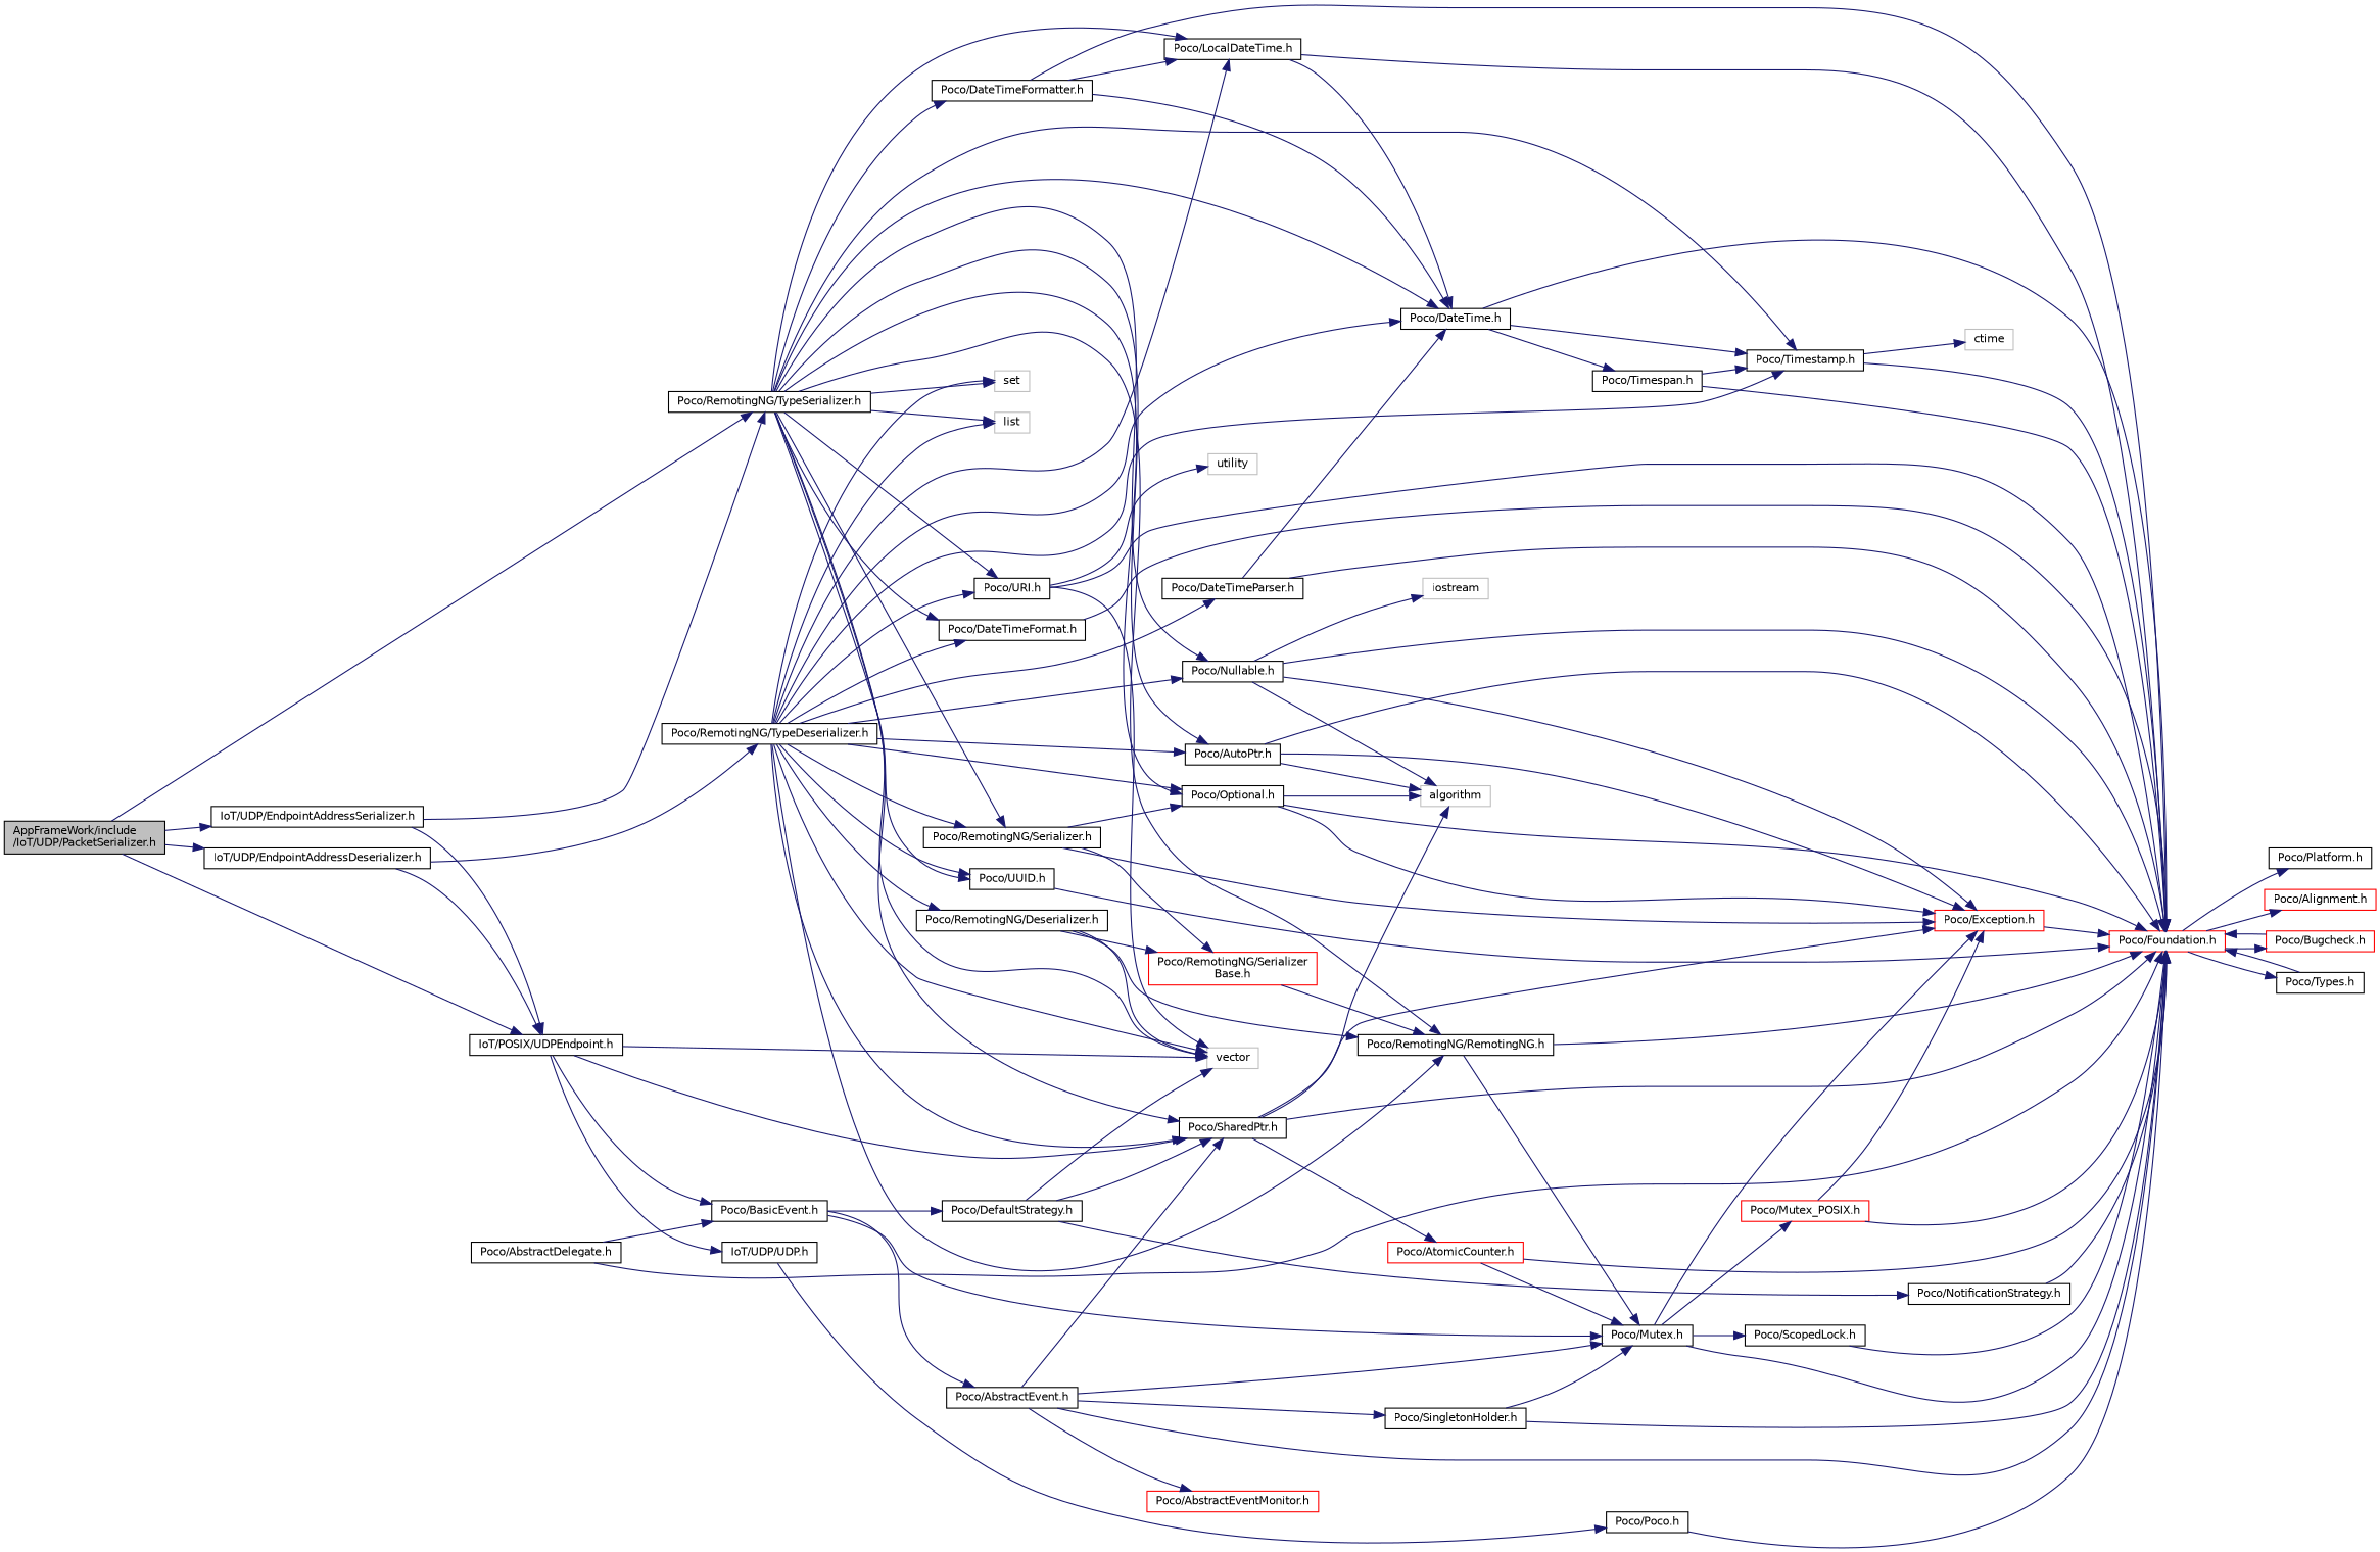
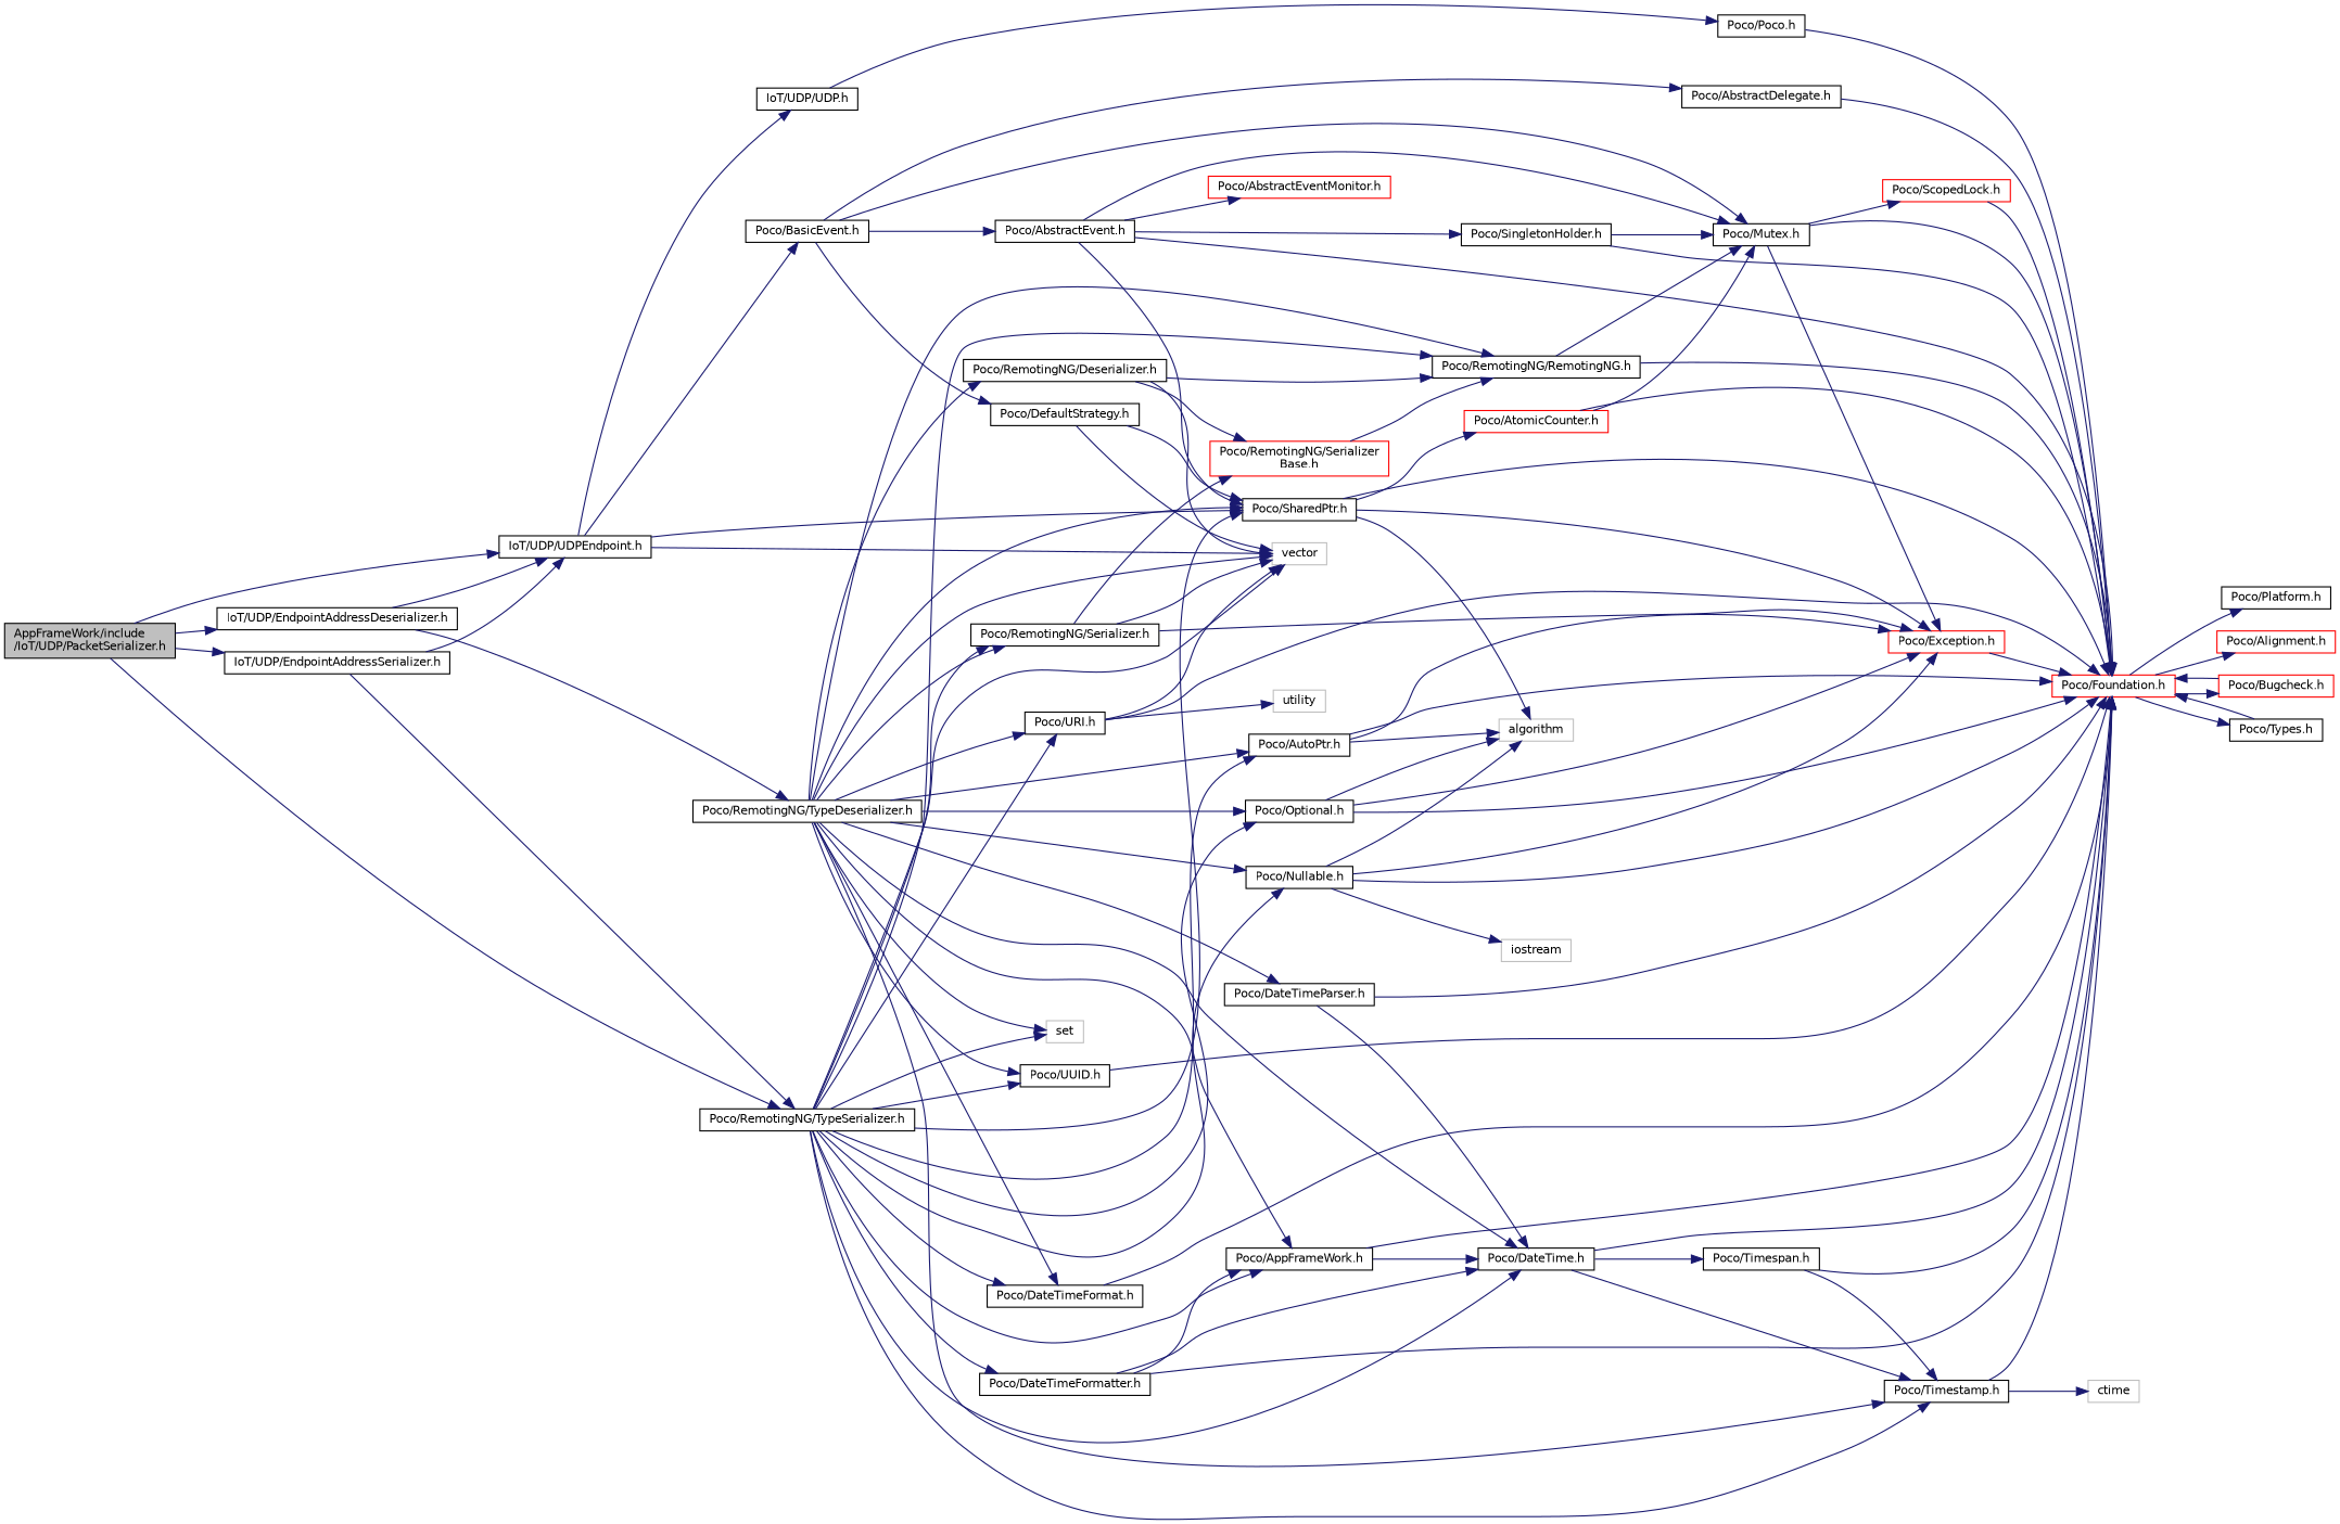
  digraph {
    rankdir=LR
    node [color=black fillcolor=white fontname=Helvetica fontsize=10 shape=record style=filled]
    edge [color=midnightblue fontname=Helvetica fontsize=10 labelfontname=Helvetica labelfontsize=10 style=solid]
    n1 [fillcolor=grey75 fontcolor=black height=0.2 label="AppFrameWork/include\l/IoT/UDP/PacketSerializer.h" width=0.4]
    n2 [height=0.2 label="IoT/UDP/EndpointAddressDeserializer.h" width=0.4]
-   n3 [height=0.2 label="IoT/POSIX/UDPEndpoint.h" width=0.4]
+   n3 [height=0.2 label="IoT/UDP/UDPEndpoint.h" width=0.4]
    n4 [height=0.2 label="IoT/UDP/EndpointAddressSerializer.h" width=0.4]
    n5 [height=0.2 label="Poco/RemotingNG/TypeSerializer.h" width=0.4]
    n6 [height=0.2 label="Poco/RemotingNG/TypeDeserializer.h" width=0.4]
    n7 [height=0.2 label="IoT/UDP/UDP.h" width=0.4]
    n8 [height=0.2 label="Poco/BasicEvent.h" width=0.4]
    n9 [height=0.2 label="Poco/SharedPtr.h" width=0.4]
    n10 [color=grey75 height=0.2 label=vector width=0.4]
    n11 [height=0.2 label="Poco/RemotingNG/RemotingNG.h" width=0.4]
    n12 [height=0.2 label="Poco/RemotingNG/Serializer.h" width=0.4]
    n13 [height=0.2 label="Poco/Optional.h" width=0.4]
    n14 [height=0.2 label="Poco/Nullable.h" width=0.4]
    n15 [height=0.2 label="Poco/AutoPtr.h" width=0.4]
    n16 [height=0.2 label="Poco/URI.h" width=0.4]
    n17 [height=0.2 label="Poco/UUID.h" width=0.4]
    n18 [height=0.2 label="Poco/Timestamp.h" width=0.4]
    n19 [height=0.2 label="Poco/DateTime.h" width=0.4]
-   n20 [height=0.2 label="Poco/LocalDateTime.h" width=0.4]
+   n20 [height=0.2 label="Poco/AppFrameWork.h" width=0.4]
    n21 [height=0.2 label="Poco/DateTimeFormat.h" width=0.4]
-   n22 [color=grey75 height=0.2 label=list width=0.4]
    n23 [color=grey75 height=0.2 label=set width=0.4]
    n24 [height=0.2 label="Poco/DateTimeFormatter.h" width=0.4]
    n25 [height=0.2 label="Poco/RemotingNG/Deserializer.h" width=0.4]
    n26 [height=0.2 label="Poco/DateTimeParser.h" width=0.4]
    n27 [height=0.2 label="Poco/Poco.h" width=0.4]
    n28 [height=0.2 label="Poco/AbstractEvent.h" width=0.4]
    n29 [height=0.2 label="Poco/Mutex.h" width=0.4]
    n30 [height=0.2 label="Poco/DefaultStrategy.h" width=0.4]
    n31 [height=0.2 label="Poco/AbstractDelegate.h" width=0.4]
    n32 [color=red height=0.2 label="Poco/Foundation.h" width=0.4]
    n33 [color=red height=0.2 label="Poco/Exception.h" width=0.4]
    n34 [color=red height=0.2 label="Poco/AtomicCounter.h" width=0.4]
    n35 [color=grey75 height=0.2 label=algorithm width=0.4]
    n36 [height=0.2 label="Poco/Platform.h" width=0.4]
    n37 [color=red height=0.2 label="Poco/Alignment.h" width=0.4]
    n38 [color=red height=0.2 label="Poco/Bugcheck.h" width=0.4]
    n39 [height=0.2 label="Poco/Types.h" width=0.4]
    n40 [height=0.2 label="Poco/SingletonHolder.h" width=0.4]
    n41 [color=red height=0.2 label="Poco/AbstractEventMonitor.h" width=0.4]
-   n42 [height=0.2 label="Poco/ScopedLock.h" width=0.4]
-   n43 [color=red height=0.2 label="Poco/Mutex_POSIX.h" width=0.4]
-   n44 [height=0.2 label="Poco/NotificationStrategy.h" width=0.4]
+   n42 [color=red height=0.2 label="Poco/ScopedLock.h" width=0.4]
    n45 [color=red height=0.2 label="Poco/RemotingNG/Serializer\lBase.h" width=0.4]
    n46 [color=grey75 height=0.2 label=iostream width=0.4]
    n47 [color=grey75 height=0.2 label=utility width=0.4]
    n48 [color=grey75 height=0.2 label=ctime width=0.4]
    n49 [height=0.2 label="Poco/Timespan.h" width=0.4]
    n1 -> n2
    n1 -> n3
    n1 -> n4
    n1 -> n5
    n2 -> n3
    n2 -> n6
    n3 -> n7
    n3 -> n8
    n3 -> n9
    n3 -> n10
    n4 -> n3
    n4 -> n5
    n5 -> n9
    n5 -> n10
    n5 -> n11
    n5 -> n12
    n5 -> n13
    n5 -> n14
    n5 -> n15
    n5 -> n16
    n5 -> n17
    n5 -> n18
    n5 -> n19
    n5 -> n20
    n5 -> n21
-   n5 -> n22
    n5 -> n23
    n5 -> n24
    n6 -> n9
    n6 -> n10
    n6 -> n11
    n6 -> n12
    n6 -> n13
    n6 -> n14
    n6 -> n15
    n6 -> n16
    n6 -> n17
    n6 -> n18
    n6 -> n19
    n6 -> n20
    n6 -> n21
-   n6 -> n22
    n6 -> n23
    n6 -> n25
    n6 -> n26
    n7 -> n27
    n8 -> n28
    n8 -> n29
    n8 -> n30
-   n31 -> n8
+   n8 -> n31
    n9 -> n32
    n9 -> n33
    n9 -> n34
    n9 -> n35
    n11 -> n29
    n11 -> n32
-   n12 -> n13
+   n12 -> n10
    n12 -> n33
    n12 -> n45
    n13 -> n32
    n13 -> n33
    n13 -> n35
    n14 -> n32
    n14 -> n33
    n14 -> n35
    n14 -> n46
    n15 -> n32
    n15 -> n33
    n15 -> n35
    n16 -> n10
    n16 -> n32
    n16 -> n47
    n17 -> n32
    n18 -> n32
    n18 -> n48
    n19 -> n18
    n19 -> n32
    n19 -> n49
    n20 -> n19
    n20 -> n32
    n21 -> n32
    n24 -> n19
    n24 -> n20
    n24 -> n32
    n25 -> n10
    n25 -> n11
    n25 -> n45
    n26 -> n19
    n26 -> n32
    n27 -> n32
    n28 -> n9
    n28 -> n29
    n28 -> n32
    n28 -> n40
    n28 -> n41
    n29 -> n32
    n29 -> n33
    n29 -> n42
-   n29 -> n43
    n30 -> n9
    n30 -> n10
-   n30 -> n44
    n31 -> n32
    n32 -> n36
    n32 -> n37
    n32 -> n38
    n32 -> n39
    n33 -> n32
    n34 -> n29
    n34 -> n32
    n38 -> n32
    n39 -> n32
    n40 -> n29
    n40 -> n32
    n42 -> n32
-   n43 -> n32
-   n43 -> n33
-   n44 -> n32
    n45 -> n11
    n49 -> n18
    n49 -> n32
  }
